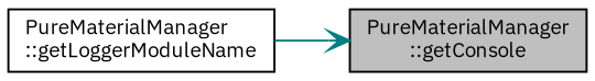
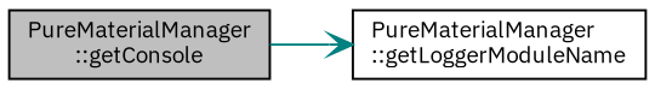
  digraph {
    rankdir=LR
    fontname="IBM Plex Sans"
    node [color=black fontname="IBM Plex Sans" fontsize=10 shape=record style=filled]
    n1 [fillcolor=grey75 fontcolor=black height=0.2 label="PureMaterialManager\l::getConsole" width=0.4]
    n2 [fillcolor=white height=0.2 label="PureMaterialManager\l::getLoggerModuleName" width=0.4]
-   n2 -> n1 [color=teal fontname="IBM Plex Sans" fontsize=10 labelfontname=Helvetica labelfontsize=10 style=solid arrowhead=vee]
+   n1 -> n2 [color=teal fontname="IBM Plex Sans" fontsize=10 labelfontname=Helvetica labelfontsize=10 style=solid arrowhead=vee]
  }
